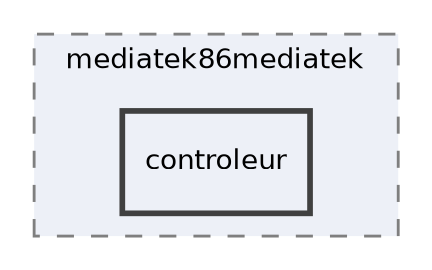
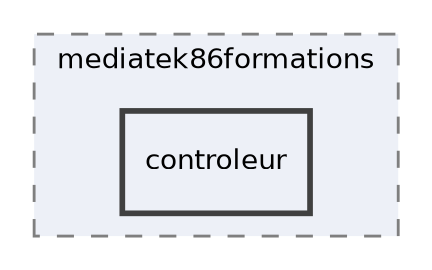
  digraph {
    compound=true
    n1 [color=grey25 fillcolor="#edf0f7" fontname=Helvetica fontsize=10 label=controleur shape=box style="filled,bold,"]
    subgraph cluster_1 {
      bgcolor="#edf0f7"
      fontname=Helvetica
      fontsize=10
-     label=mediatek86mediatek
+     label=mediatek86formations
      pencolor=grey50
      style="filled,dashed,"
      n1
    }
  }
